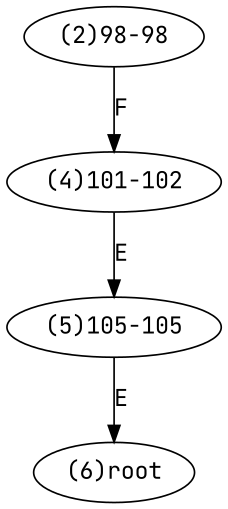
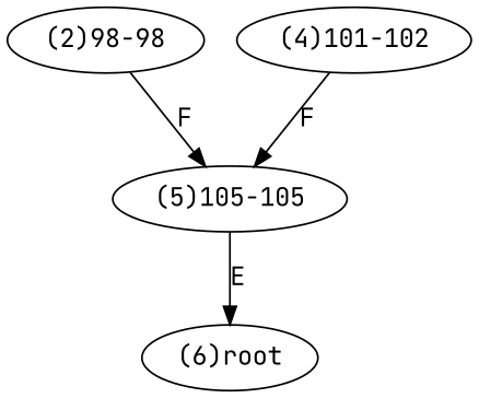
  digraph {
    fontname="JetBrains Mono"
    node [fontname="JetBrains Mono"]
    edge [fontname="JetBrains Mono"]
    n1 [label="(2)98-98"]
    n2 [label="(5)105-105"]
    n3 [label="(6)root"]
    n4 [label="(4)101-102"]
-   n1 -> n4 [label=F]
+   n1 -> n2 [label=F]
    n2 -> n3 [label=E]
-   n4 -> n2 [label=E]
+   n4 -> n2 [label=F]
  }
